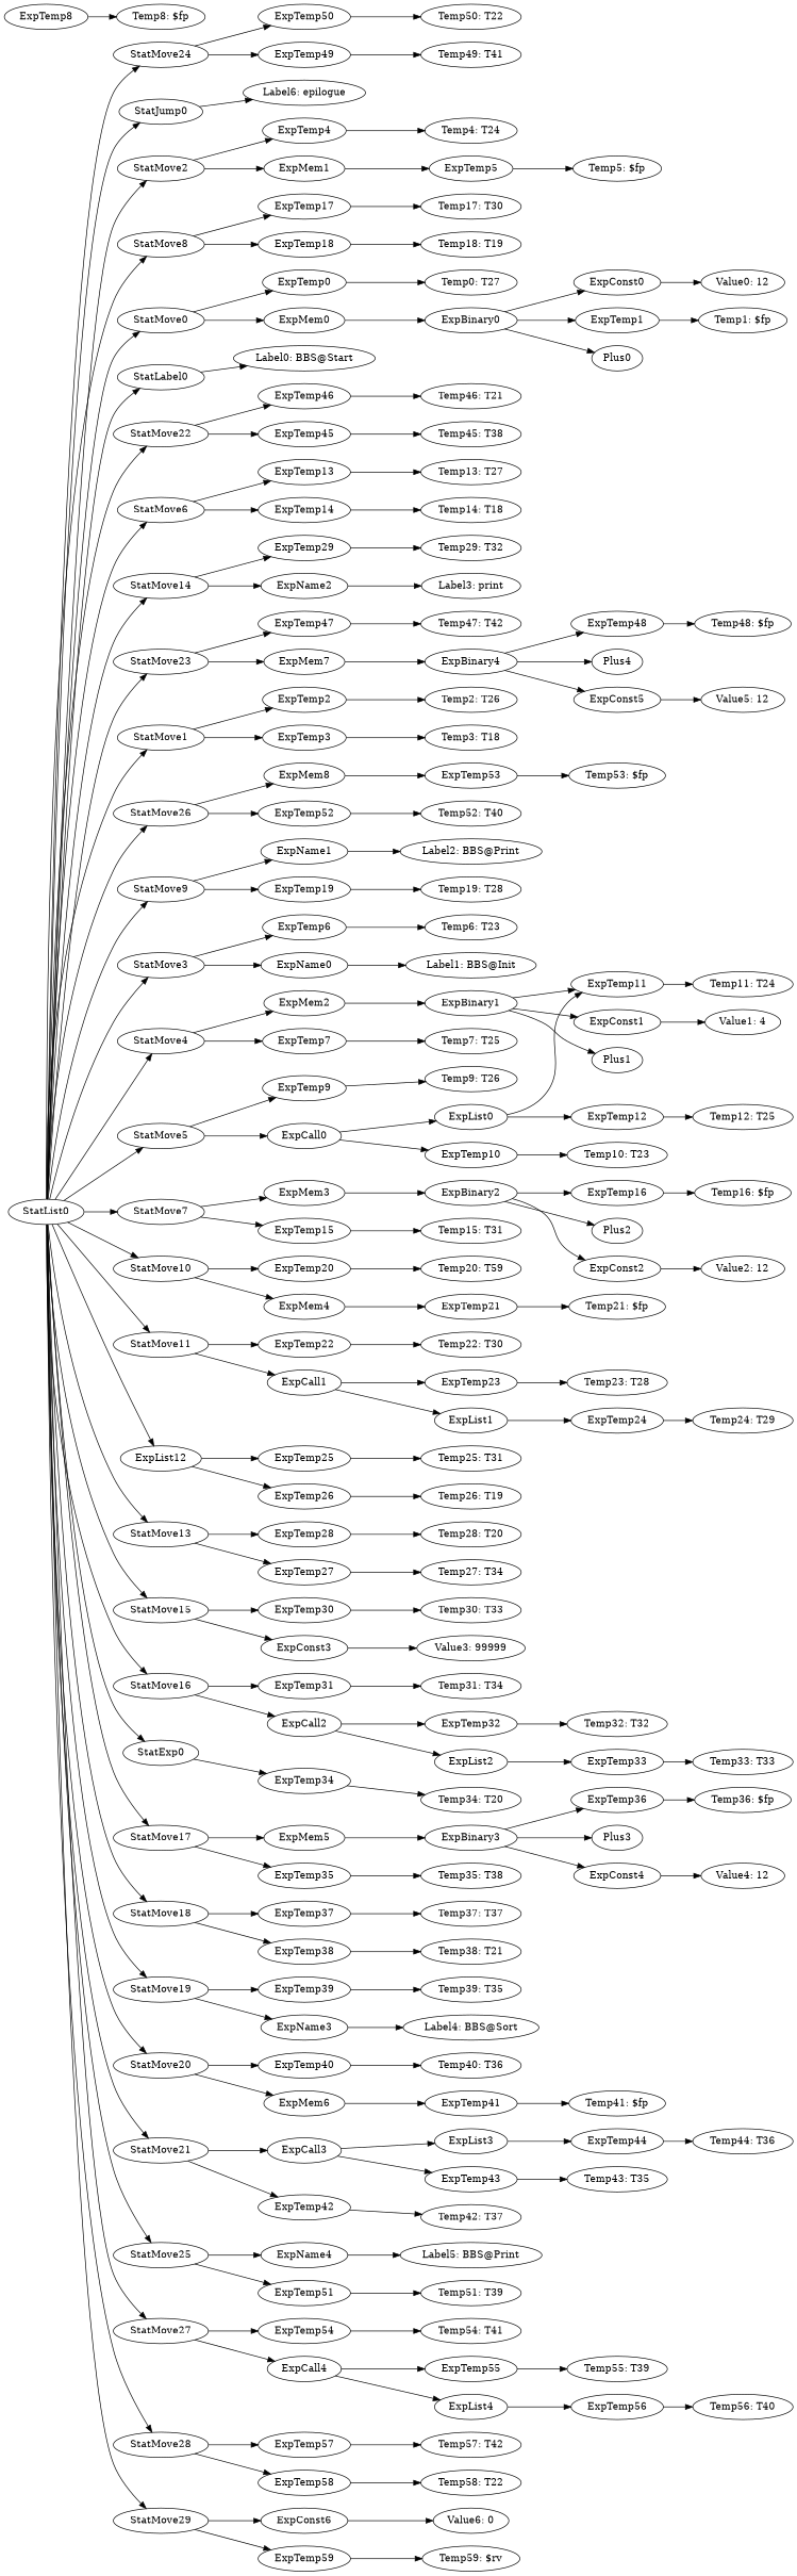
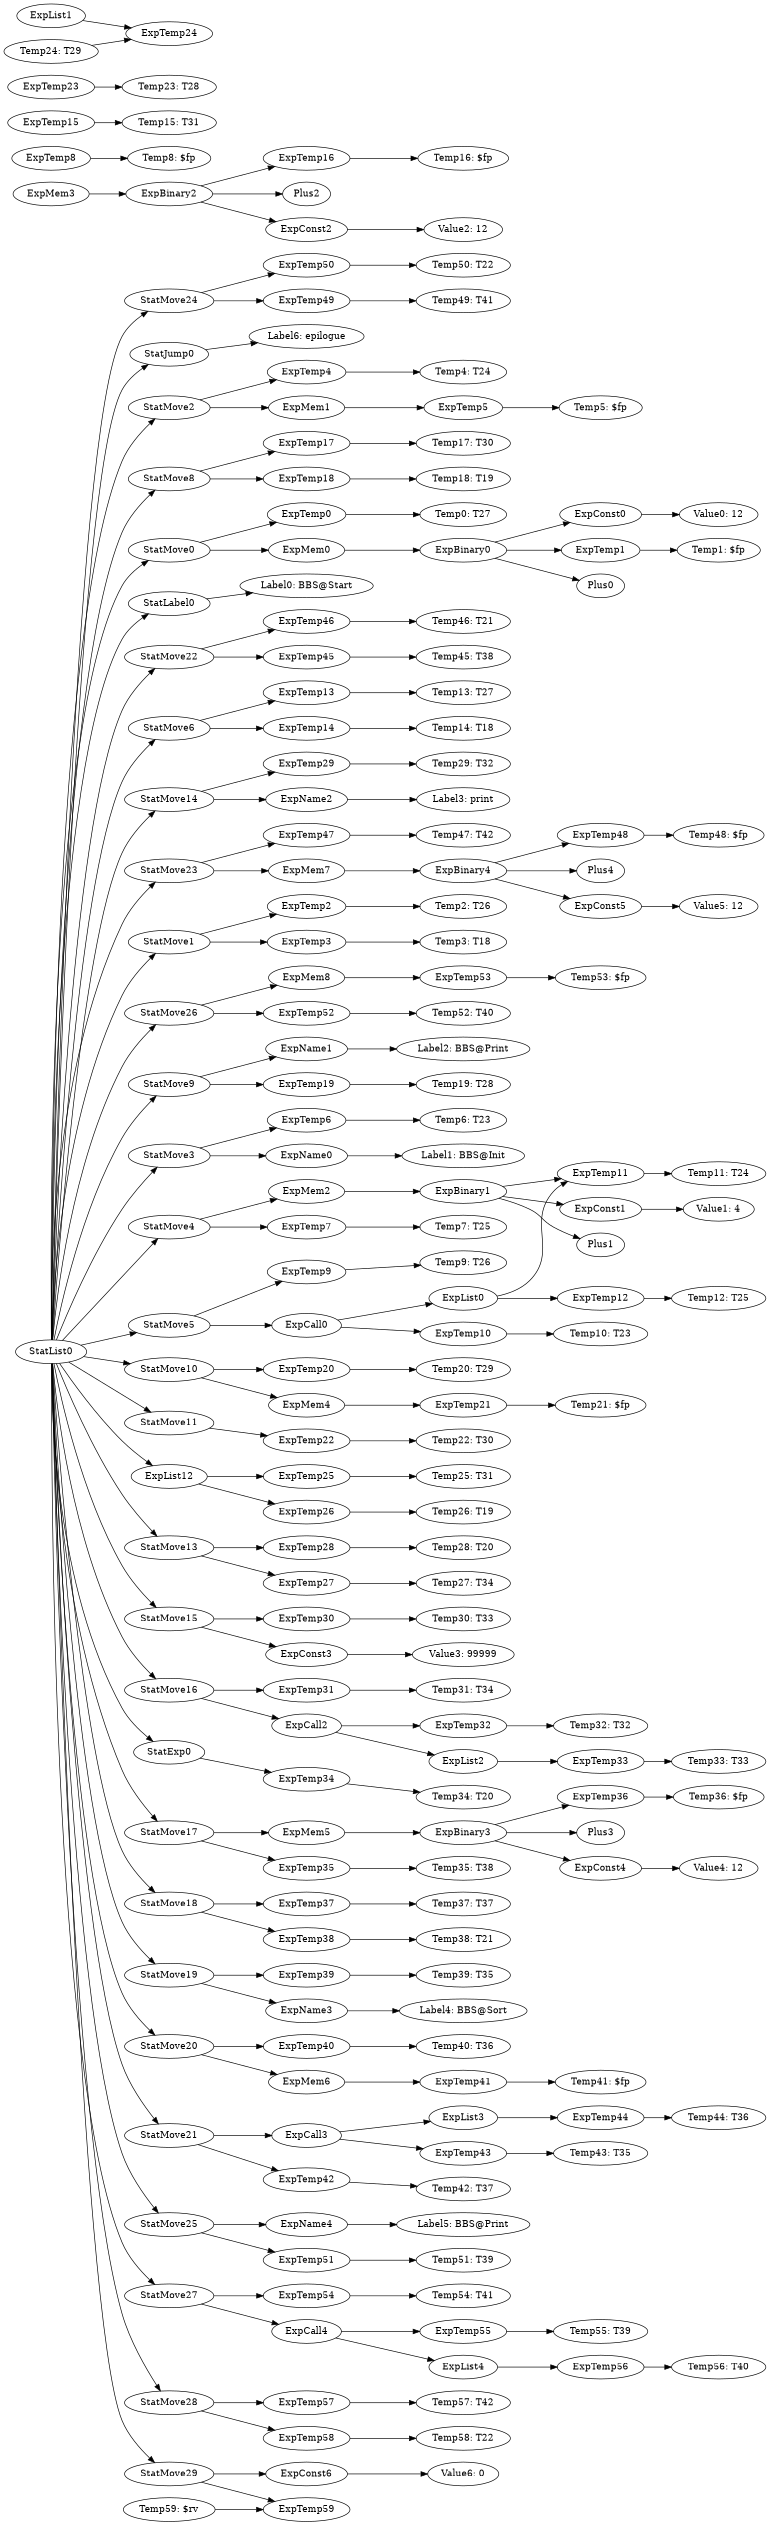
  digraph {
    ordering=out
    rankdir=LR
    ExpConst6
    "Value6: 0"
    ExpTemp57
    "Temp57: T42"
    ExpTemp56
    "Temp56: T40"
    ExpTemp55
    "Temp55: T39"
    ExpMem8
    ExpTemp53
    "Temp53: $fp"
    ExpTemp52
    "Temp52: T40"
    ExpName4
    "Label5: BBS@Print"
    ExpTemp50
    "Temp50: T22"
    StatMove24
    ExpTemp49
    "Temp49: T41"
    ExpTemp46
    "Temp46: T21"
    ExpList3
    ExpTemp44
    "Temp44: T36"
    StatJump0
    "Label6: epilogue"
    ExpName1
    "Label2: BBS@Print"
    ExpTemp54
    "Temp54: T41"
    StatMove2
    ExpTemp4
    ExpMem1
    "Temp4: T24"
    ExpTemp5
    "Temp5: $fp"
    ExpTemp59
    "Temp59: $rv"
    StatMove8
    ExpTemp17
    ExpTemp18
    "Temp17: T30"
    "Temp18: T19"
    StatMove0
    ExpTemp0
    ExpMem0
    "Temp0: T27"
    ExpBinary0
    ExpConst0
    ExpTemp1
    Plus0
    ExpTemp32
    "Temp32: T32"
    ExpMem3
    ExpBinary2
    ExpTemp16
    Plus2
    ExpConst2
    "Temp16: $fp"
    "Value2: 12"
    ExpTemp37
    "Temp37: T37"
    ExpTemp19
    "Temp19: T28"
    StatLabel0
    "Label0: BBS@Start"
    ExpMem5
    ExpBinary3
    ExpTemp36
    Plus3
    ExpConst4
    "Temp36: $fp"
    "Value4: 12"
    StatMove22
    ExpTemp45
    "Temp45: T38"
    StatMove6
    ExpTemp13
    ExpTemp14
    "Temp13: T27"
    "Temp14: T18"
    ExpTemp6
    "Temp6: T23"
    ExpList0
    ExpTemp11
    ExpTemp12
    "Temp11: T24"
    "Temp12: T25"
    ExpCall4
    ExpList4
    ExpTemp9
    "Temp9: T26"
    ExpTemp21
    "Temp21: $fp"
    ExpCall0
    ExpTemp10
    "Temp10: T23"
    StatMove14
    ExpTemp29
    ExpName2
    "Temp29: T32"
    "Label3: print"
    StatMove23
    ExpTemp47
    ExpMem7
    "Temp47: T42"
    ExpBinary4
    ExpTemp48
    Plus4
    ExpConst5
    ExpConst1
    "Value1: 4"
    StatMove1
    ExpTemp2
    ExpTemp3
    "Temp2: T26"
    "Temp3: T18"
    ExpTemp8
    "Temp8: $fp"
    ExpTemp31
    "Temp31: T34"
    ExpBinary1
    Plus1
    ExpCall3
    ExpTemp43
    "Temp43: T35"
    ExpTemp51
    "Temp51: T39"
    "Value0: 12"
    ExpMem2
    ExpTemp33
    "Temp33: T33"
    StatMove26
    "Temp48: $fp"
    StatMove9
    ExpTemp34
    "Temp34: T20"
    StatList0
    StatMove3
    StatMove4
    StatMove5
-   StatMove7
    StatMove10
    StatMove11
    n146 [label=ExpList12]
    StatMove13
    StatMove15
    StatMove16
    StatExp0
    StatMove17
    StatMove18
    StatMove19
    StatMove20
    StatMove21
    StatMove25
    StatMove27
    StatMove28
    StatMove29
    ExpName0
    ExpTemp7
    ExpTemp15
    ExpTemp20
    ExpMem4
    ExpTemp22
-   ExpCall1
    ExpTemp25
    ExpTemp26
    ExpTemp28
    ExpTemp27
    ExpTemp30
    ExpConst3
    ExpCall2
    ExpTemp35
    ExpTemp38
    ExpTemp39
    ExpName3
    ExpTemp40
    ExpMem6
    ExpTemp42
    ExpTemp58
    "Label1: BBS@Init"
    "Temp7: T25"
    "Temp15: T31"
-   "Temp20: T29" [label="Temp20: T59"]
+   "Temp20: T29"
    "Temp22: T30"
    ExpTemp23
    ExpList1
    "Temp25: T31"
    "Temp26: T19"
    "Temp28: T20"
    "Temp27: T34"
    "Temp30: T33"
    "Value3: 99999"
    ExpList2
    "Temp35: T38"
    "Temp38: T21"
    "Temp39: T35"
    "Label4: BBS@Sort"
    "Temp40: T36"
    ExpTemp41
    "Temp42: T37"
    "Temp58: T22"
    "Temp41: $fp"
    "Temp1: $fp"
    "Temp23: T28"
    "Value5: 12"
    ExpTemp24
    "Temp24: T29"
    ExpConst6 -> "Value6: 0"
    ExpTemp57 -> "Temp57: T42"
    ExpTemp56 -> "Temp56: T40"
    ExpTemp55 -> "Temp55: T39"
    ExpMem8 -> ExpTemp53
    ExpTemp53 -> "Temp53: $fp"
    ExpTemp52 -> "Temp52: T40"
    ExpName4 -> "Label5: BBS@Print"
    ExpTemp50 -> "Temp50: T22"
    StatMove24 -> ExpTemp50
    StatMove24 -> ExpTemp49
    ExpTemp49 -> "Temp49: T41"
    ExpTemp46 -> "Temp46: T21"
    ExpList3 -> ExpTemp44
    ExpTemp44 -> "Temp44: T36"
    StatJump0 -> "Label6: epilogue"
    ExpName1 -> "Label2: BBS@Print"
    ExpTemp54 -> "Temp54: T41"
    StatMove2 -> ExpTemp4
    StatMove2 -> ExpMem1
    ExpTemp4 -> "Temp4: T24"
    ExpMem1 -> ExpTemp5
    ExpTemp5 -> "Temp5: $fp"
-   ExpTemp59 -> "Temp59: $rv"
+   "Temp59: $rv" -> ExpTemp59
    StatMove8 -> ExpTemp17
    StatMove8 -> ExpTemp18
    ExpTemp17 -> "Temp17: T30"
    ExpTemp18 -> "Temp18: T19"
    StatMove0 -> ExpTemp0
    StatMove0 -> ExpMem0
    ExpTemp0 -> "Temp0: T27"
    ExpMem0 -> ExpBinary0
    ExpBinary0 -> ExpConst0
    ExpBinary0 -> ExpTemp1
    ExpBinary0 -> Plus0
    ExpConst0 -> "Value0: 12"
    ExpTemp1 -> "Temp1: $fp"
    ExpTemp32 -> "Temp32: T32"
    ExpMem3 -> ExpBinary2
    ExpBinary2 -> ExpTemp16
    ExpBinary2 -> Plus2
    ExpBinary2 -> ExpConst2
    ExpTemp16 -> "Temp16: $fp"
    ExpConst2 -> "Value2: 12"
    ExpTemp37 -> "Temp37: T37"
    ExpTemp19 -> "Temp19: T28"
    StatLabel0 -> "Label0: BBS@Start"
    ExpMem5 -> ExpBinary3
    ExpBinary3 -> ExpTemp36
    ExpBinary3 -> Plus3
    ExpBinary3 -> ExpConst4
    ExpTemp36 -> "Temp36: $fp"
    ExpConst4 -> "Value4: 12"
    StatMove22 -> ExpTemp46
    StatMove22 -> ExpTemp45
    ExpTemp45 -> "Temp45: T38"
    StatMove6 -> ExpTemp13
    StatMove6 -> ExpTemp14
    ExpTemp13 -> "Temp13: T27"
    ExpTemp14 -> "Temp14: T18"
    ExpTemp6 -> "Temp6: T23"
    ExpList0 -> ExpTemp11
    ExpList0 -> ExpTemp12
    ExpTemp11 -> "Temp11: T24"
    ExpTemp12 -> "Temp12: T25"
    ExpCall4 -> ExpTemp55
    ExpCall4 -> ExpList4
    ExpList4 -> ExpTemp56
    ExpTemp9 -> "Temp9: T26"
    ExpTemp21 -> "Temp21: $fp"
    ExpCall0 -> ExpList0
    ExpCall0 -> ExpTemp10
    ExpTemp10 -> "Temp10: T23"
    StatMove14 -> ExpTemp29
    StatMove14 -> ExpName2
    ExpTemp29 -> "Temp29: T32"
    ExpName2 -> "Label3: print"
    StatMove23 -> ExpTemp47
    StatMove23 -> ExpMem7
    ExpTemp47 -> "Temp47: T42"
    ExpMem7 -> ExpBinary4
    ExpBinary4 -> ExpTemp48
    ExpBinary4 -> Plus4
    ExpBinary4 -> ExpConst5
    ExpTemp48 -> "Temp48: $fp"
    ExpConst5 -> "Value5: 12"
    ExpConst1 -> "Value1: 4"
    StatMove1 -> ExpTemp2
    StatMove1 -> ExpTemp3
    ExpTemp2 -> "Temp2: T26"
    ExpTemp3 -> "Temp3: T18"
    ExpTemp8 -> "Temp8: $fp"
    ExpTemp31 -> "Temp31: T34"
    ExpBinary1 -> ExpTemp11
    ExpBinary1 -> ExpConst1
    ExpBinary1 -> Plus1
    ExpCall3 -> ExpList3
    ExpCall3 -> ExpTemp43
    ExpTemp43 -> "Temp43: T35"
    ExpTemp51 -> "Temp51: T39"
    ExpMem2 -> ExpBinary1
    ExpTemp33 -> "Temp33: T33"
    StatMove26 -> ExpMem8
    StatMove26 -> ExpTemp52
    StatMove9 -> ExpName1
    StatMove9 -> ExpTemp19
    ExpTemp34 -> "Temp34: T20"
    StatList0 -> StatMove24
    StatList0 -> StatJump0
    StatList0 -> StatMove2
    StatList0 -> StatMove8
    StatList0 -> StatMove0
    StatList0 -> StatLabel0
    StatList0 -> StatMove22
    StatList0 -> StatMove6
    StatList0 -> StatMove14
    StatList0 -> StatMove23
    StatList0 -> StatMove1
    StatList0 -> StatMove26
    StatList0 -> StatMove9
    StatList0 -> StatMove3
    StatList0 -> StatMove4
    StatList0 -> StatMove5
-   StatList0 -> StatMove7
    StatList0 -> StatMove10
    StatList0 -> StatMove11
    StatList0 -> n146
    StatList0 -> StatMove13
    StatList0 -> StatMove15
    StatList0 -> StatMove16
    StatList0 -> StatExp0
    StatList0 -> StatMove17
    StatList0 -> StatMove18
    StatList0 -> StatMove19
    StatList0 -> StatMove20
    StatList0 -> StatMove21
    StatList0 -> StatMove25
    StatList0 -> StatMove27
    StatList0 -> StatMove28
    StatList0 -> StatMove29
    StatMove3 -> ExpTemp6
    StatMove3 -> ExpName0
    StatMove4 -> ExpMem2
    StatMove4 -> ExpTemp7
    StatMove5 -> ExpTemp9
    StatMove5 -> ExpCall0
-   StatMove7 -> ExpMem3
-   StatMove7 -> ExpTemp15
    StatMove10 -> ExpTemp20
    StatMove10 -> ExpMem4
    StatMove11 -> ExpTemp22
-   StatMove11 -> ExpCall1
    n146 -> ExpTemp25
    n146 -> ExpTemp26
    StatMove13 -> ExpTemp28
    StatMove13 -> ExpTemp27
    StatMove15 -> ExpTemp30
    StatMove15 -> ExpConst3
    StatMove16 -> ExpTemp31
    StatMove16 -> ExpCall2
    StatExp0 -> ExpTemp34
    StatMove17 -> ExpMem5
    StatMove17 -> ExpTemp35
    StatMove18 -> ExpTemp37
    StatMove18 -> ExpTemp38
    StatMove19 -> ExpTemp39
    StatMove19 -> ExpName3
    StatMove20 -> ExpTemp40
    StatMove20 -> ExpMem6
    StatMove21 -> ExpCall3
    StatMove21 -> ExpTemp42
    StatMove25 -> ExpName4
    StatMove25 -> ExpTemp51
    StatMove27 -> ExpTemp54
    StatMove27 -> ExpCall4
    StatMove28 -> ExpTemp57
    StatMove28 -> ExpTemp58
    StatMove29 -> ExpConst6
    StatMove29 -> ExpTemp59
    ExpName0 -> "Label1: BBS@Init"
    ExpTemp7 -> "Temp7: T25"
    ExpTemp15 -> "Temp15: T31"
    ExpTemp20 -> "Temp20: T29"
    ExpMem4 -> ExpTemp21
    ExpTemp22 -> "Temp22: T30"
-   ExpCall1 -> ExpTemp23
-   ExpCall1 -> ExpList1
    ExpTemp25 -> "Temp25: T31"
    ExpTemp26 -> "Temp26: T19"
    ExpTemp28 -> "Temp28: T20"
    ExpTemp27 -> "Temp27: T34"
    ExpTemp30 -> "Temp30: T33"
    ExpConst3 -> "Value3: 99999"
    ExpCall2 -> ExpTemp32
    ExpCall2 -> ExpList2
    ExpTemp35 -> "Temp35: T38"
    ExpTemp38 -> "Temp38: T21"
    ExpTemp39 -> "Temp39: T35"
    ExpName3 -> "Label4: BBS@Sort"
    ExpTemp40 -> "Temp40: T36"
    ExpMem6 -> ExpTemp41
    ExpTemp42 -> "Temp42: T37"
    ExpTemp58 -> "Temp58: T22"
    ExpTemp23 -> "Temp23: T28"
    ExpList1 -> ExpTemp24
    ExpList2 -> ExpTemp33
    ExpTemp41 -> "Temp41: $fp"
-   ExpTemp24 -> "Temp24: T29"
+   "Temp24: T29" -> ExpTemp24
  }
